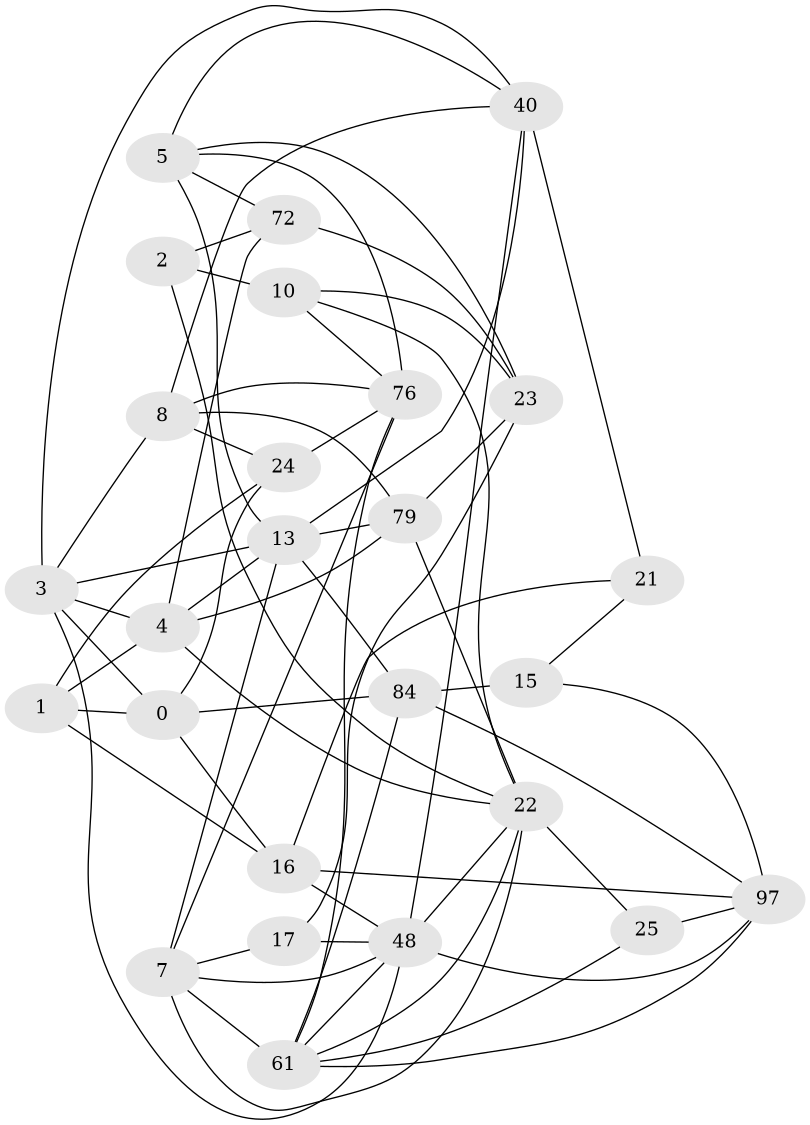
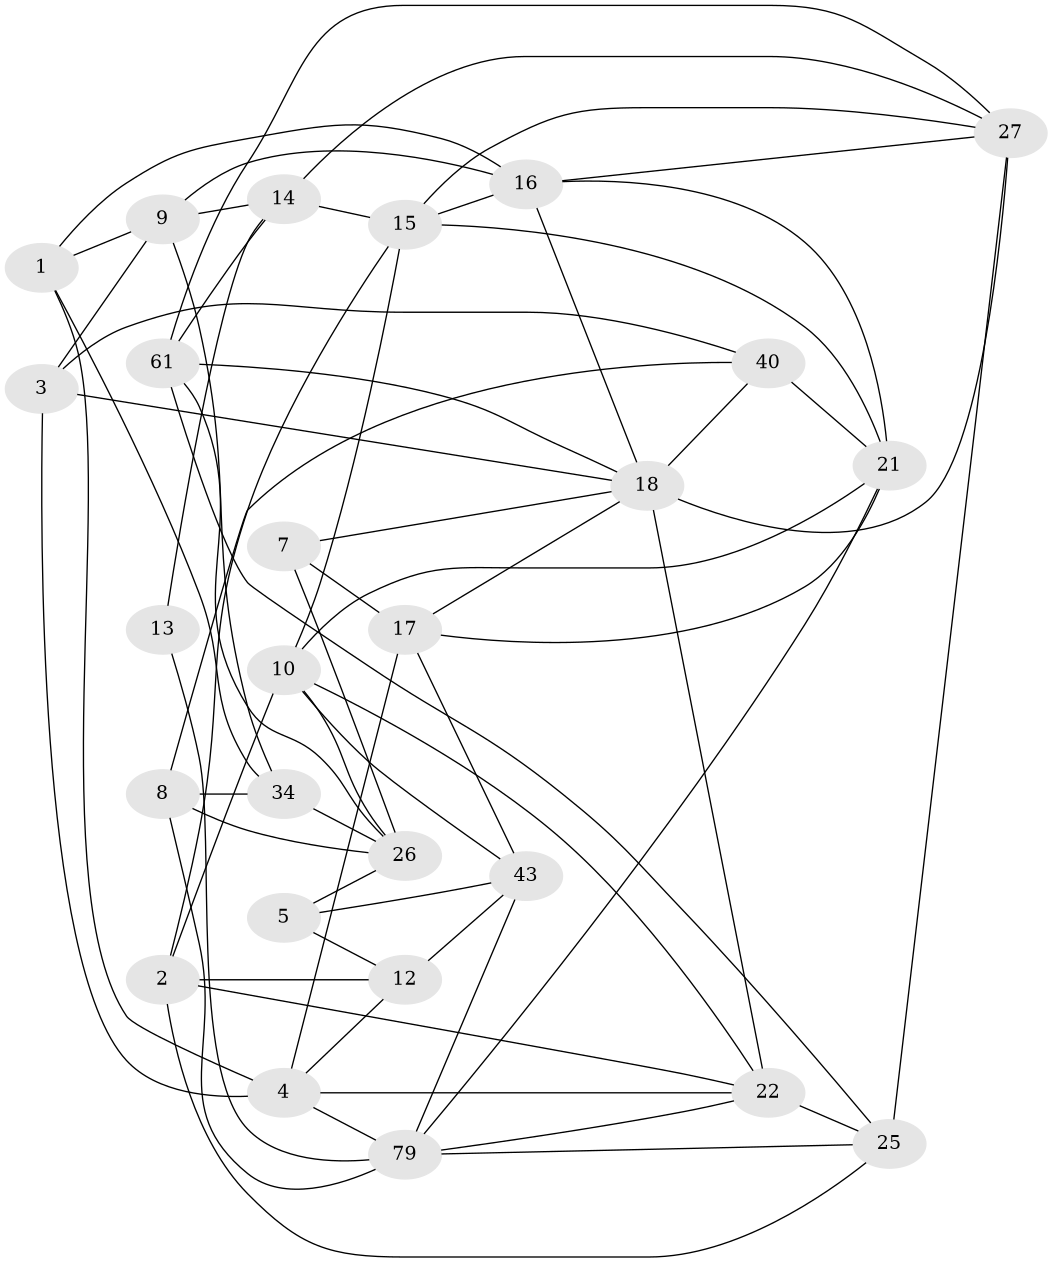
  graph {
    rankdir=LR
    node [color=gray90 style=filled]
    edge [weight=1.0]
    1
    4
-   9 [label=0]
+   9
    16
-   24
-   12 [label=72]
+   24 [label=34]
+   12
    17
    n8 [label=79]
    22
-   14 [label=84]
-   18 [label=48]
+   14
+   18
    21
-   27 [label=97]
-   26 [label=76]
+   27
+   26
    2
    10
    15
    25
-   23
+   23 [label=43]
    3
    8
    13
    n23 [label=40]
    5
    7
    n26 [label=61]
    1 -- 4
    1 -- 9
    1 -- 16
    1 -- 24
    4 -- 12
-   4 -- 13
+   4 -- 17
    4 -- n8
    4 -- 22
    9 -- 16
    9 -- 24
    9 -- 14 [weight=2.0]
    16 -- 18
    16 -- 21
    16 -- 27
    24 -- 26
    12 -- 23
    17 -- 18
+   17 -- 21
    17 -- 23 [weight=2.0]
    n8 -- 22 [weight=2.0]
+   n8 -- 21
+   n8 -- 25
    n8 -- 23
    22 -- 25
    14 -- 27
    14 -- 15
    18 -- 22
    18 -- 27
    18 -- n23
    2 -- 12 [weight=2.0]
    2 -- 22
    2 -- 10
+   2 -- 15
+   2 -- 25 [weight=2.0]
    10 -- 22
+   10 -- 21
    10 -- 26
+   10 -- 15
    10 -- 23
+   15 -- 16
    15 -- 21
    15 -- 27
    25 -- 27
    3 -- 4
    3 -- 9
    3 -- 18
-   3 -- 8
-   3 -- 13
    3 -- n23
    8 -- 24 [weight=3.0]
    8 -- n8
    8 -- 26
    8 -- n23 [weight=2.0]
    13 -- n8
    13 -- 14
-   13 -- n23
    n23 -- 21
    5 -- 12
    5 -- 26
    5 -- 23
-   5 -- 13
-   5 -- n23
    7 -- 17
-   7 -- 22
    7 -- 18
    7 -- 26
-   7 -- 13
-   7 -- n26
-   n26 -- 22 [weight=2.0]
    n26 -- 14
    n26 -- 18
    n26 -- 27
    n26 -- 26
    n26 -- 25
  }
